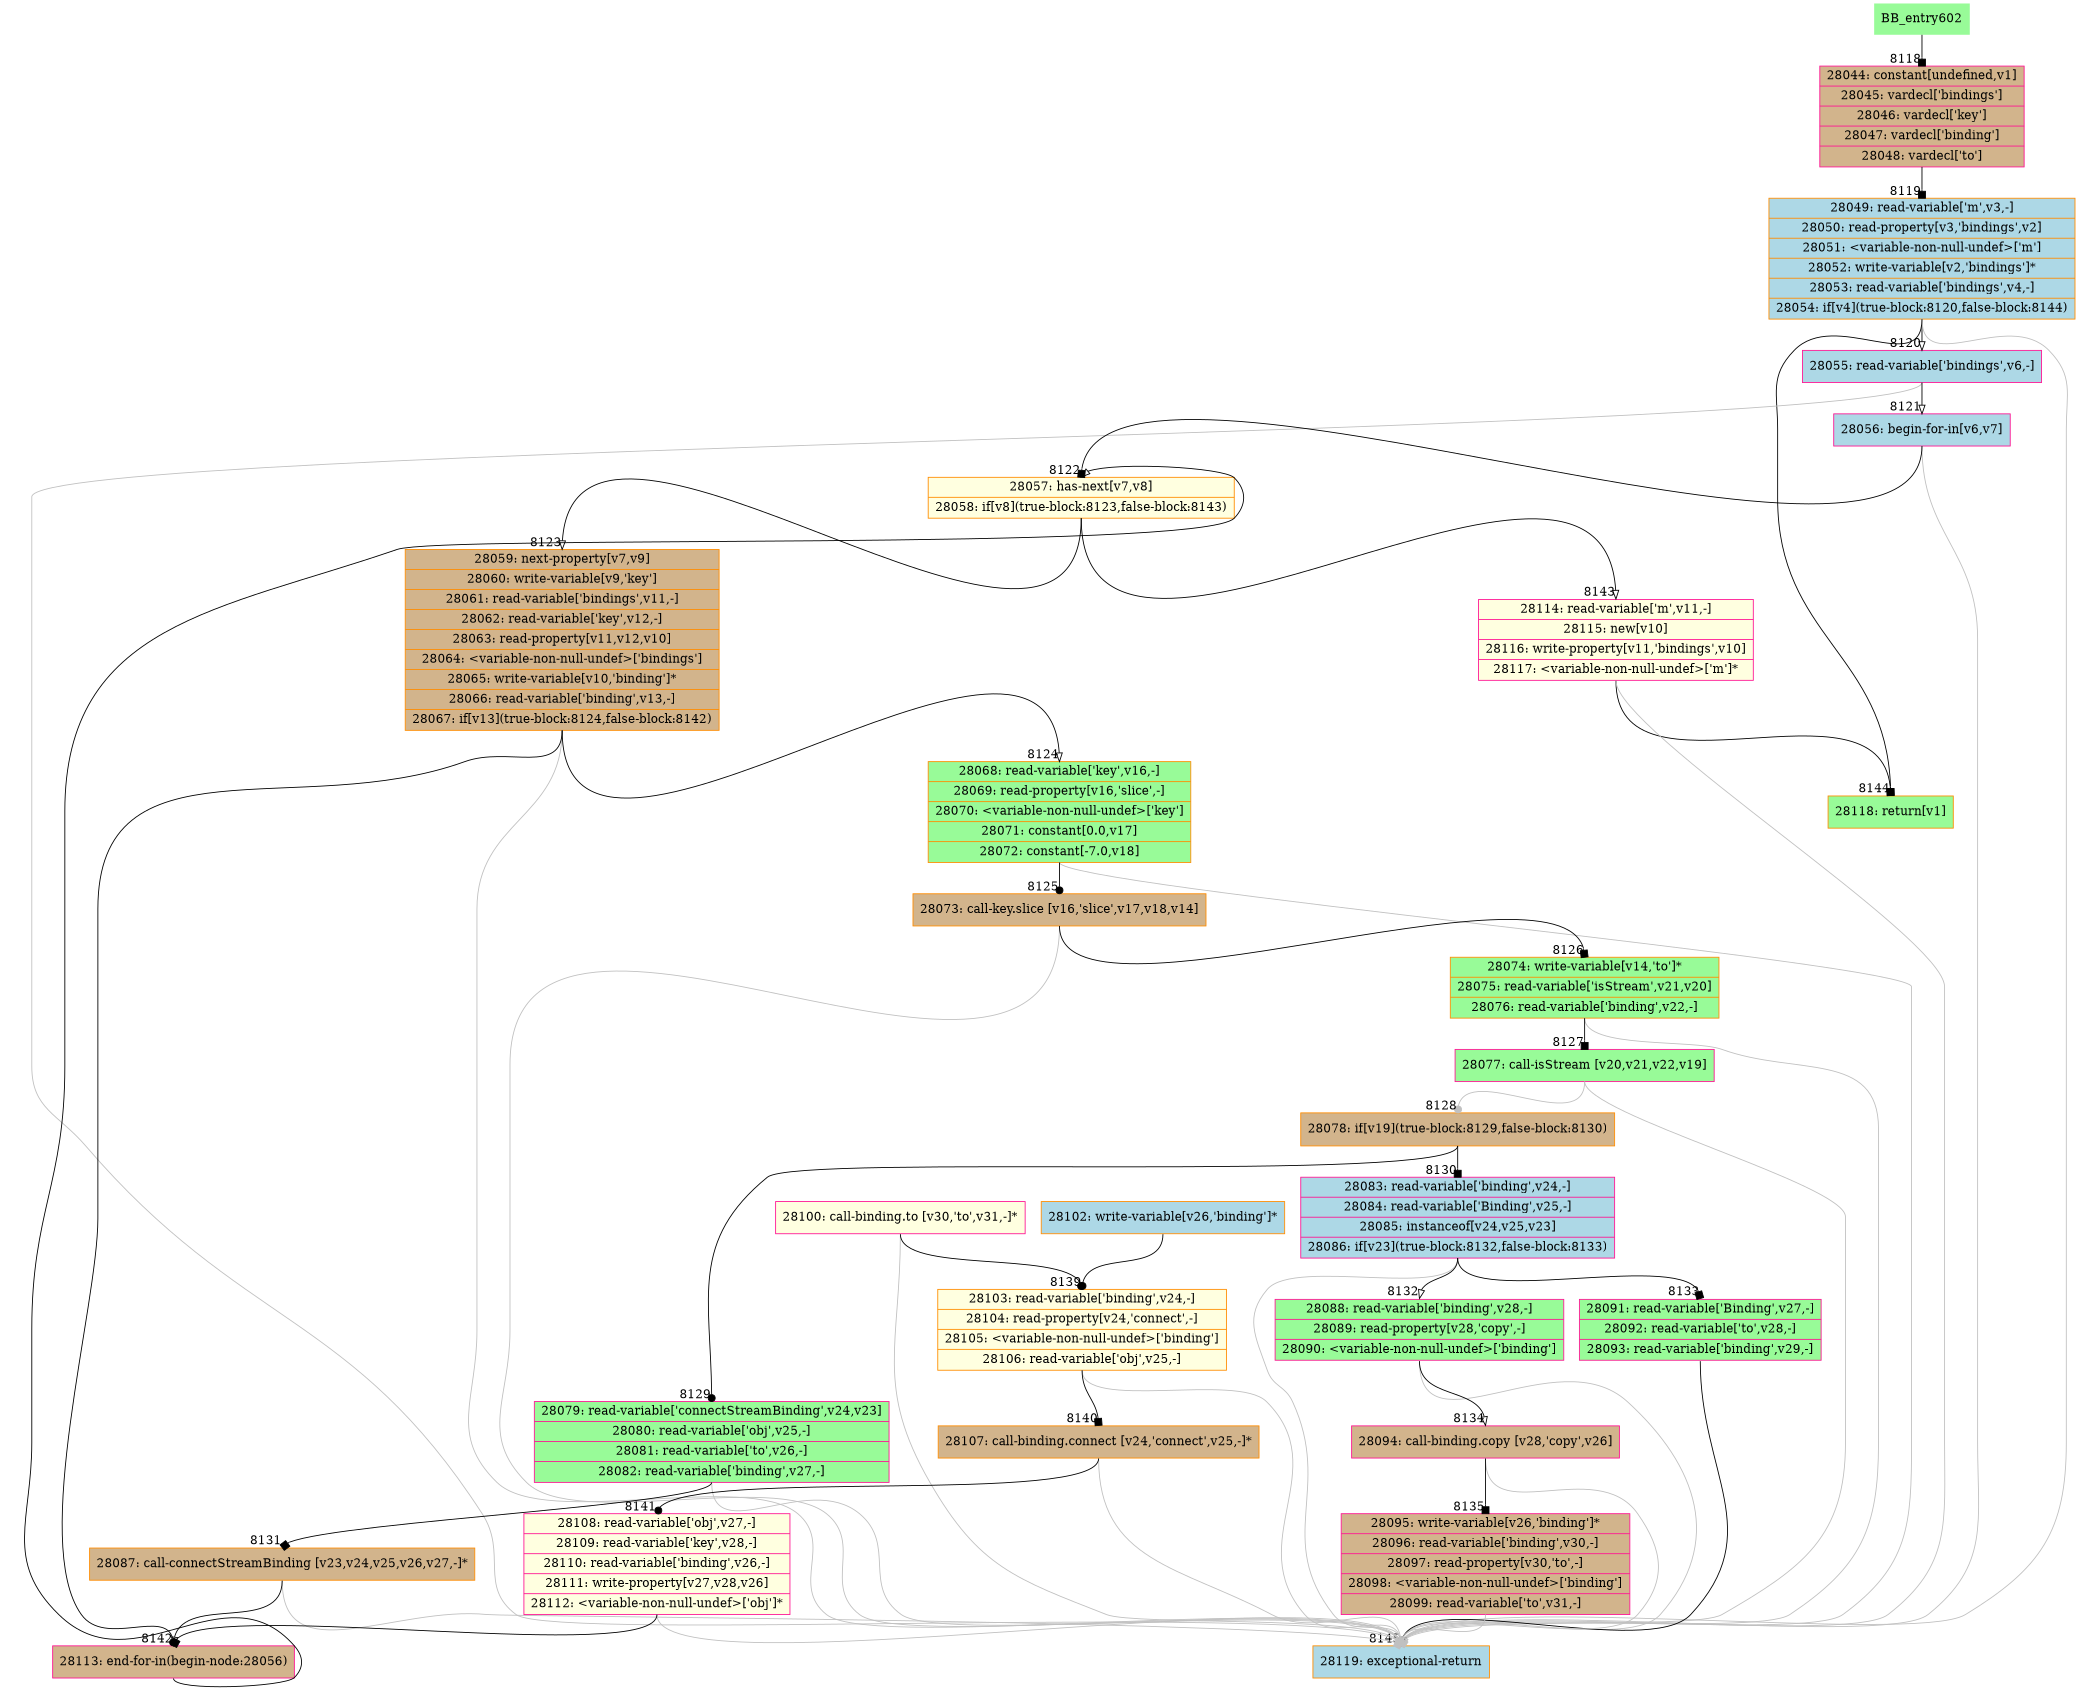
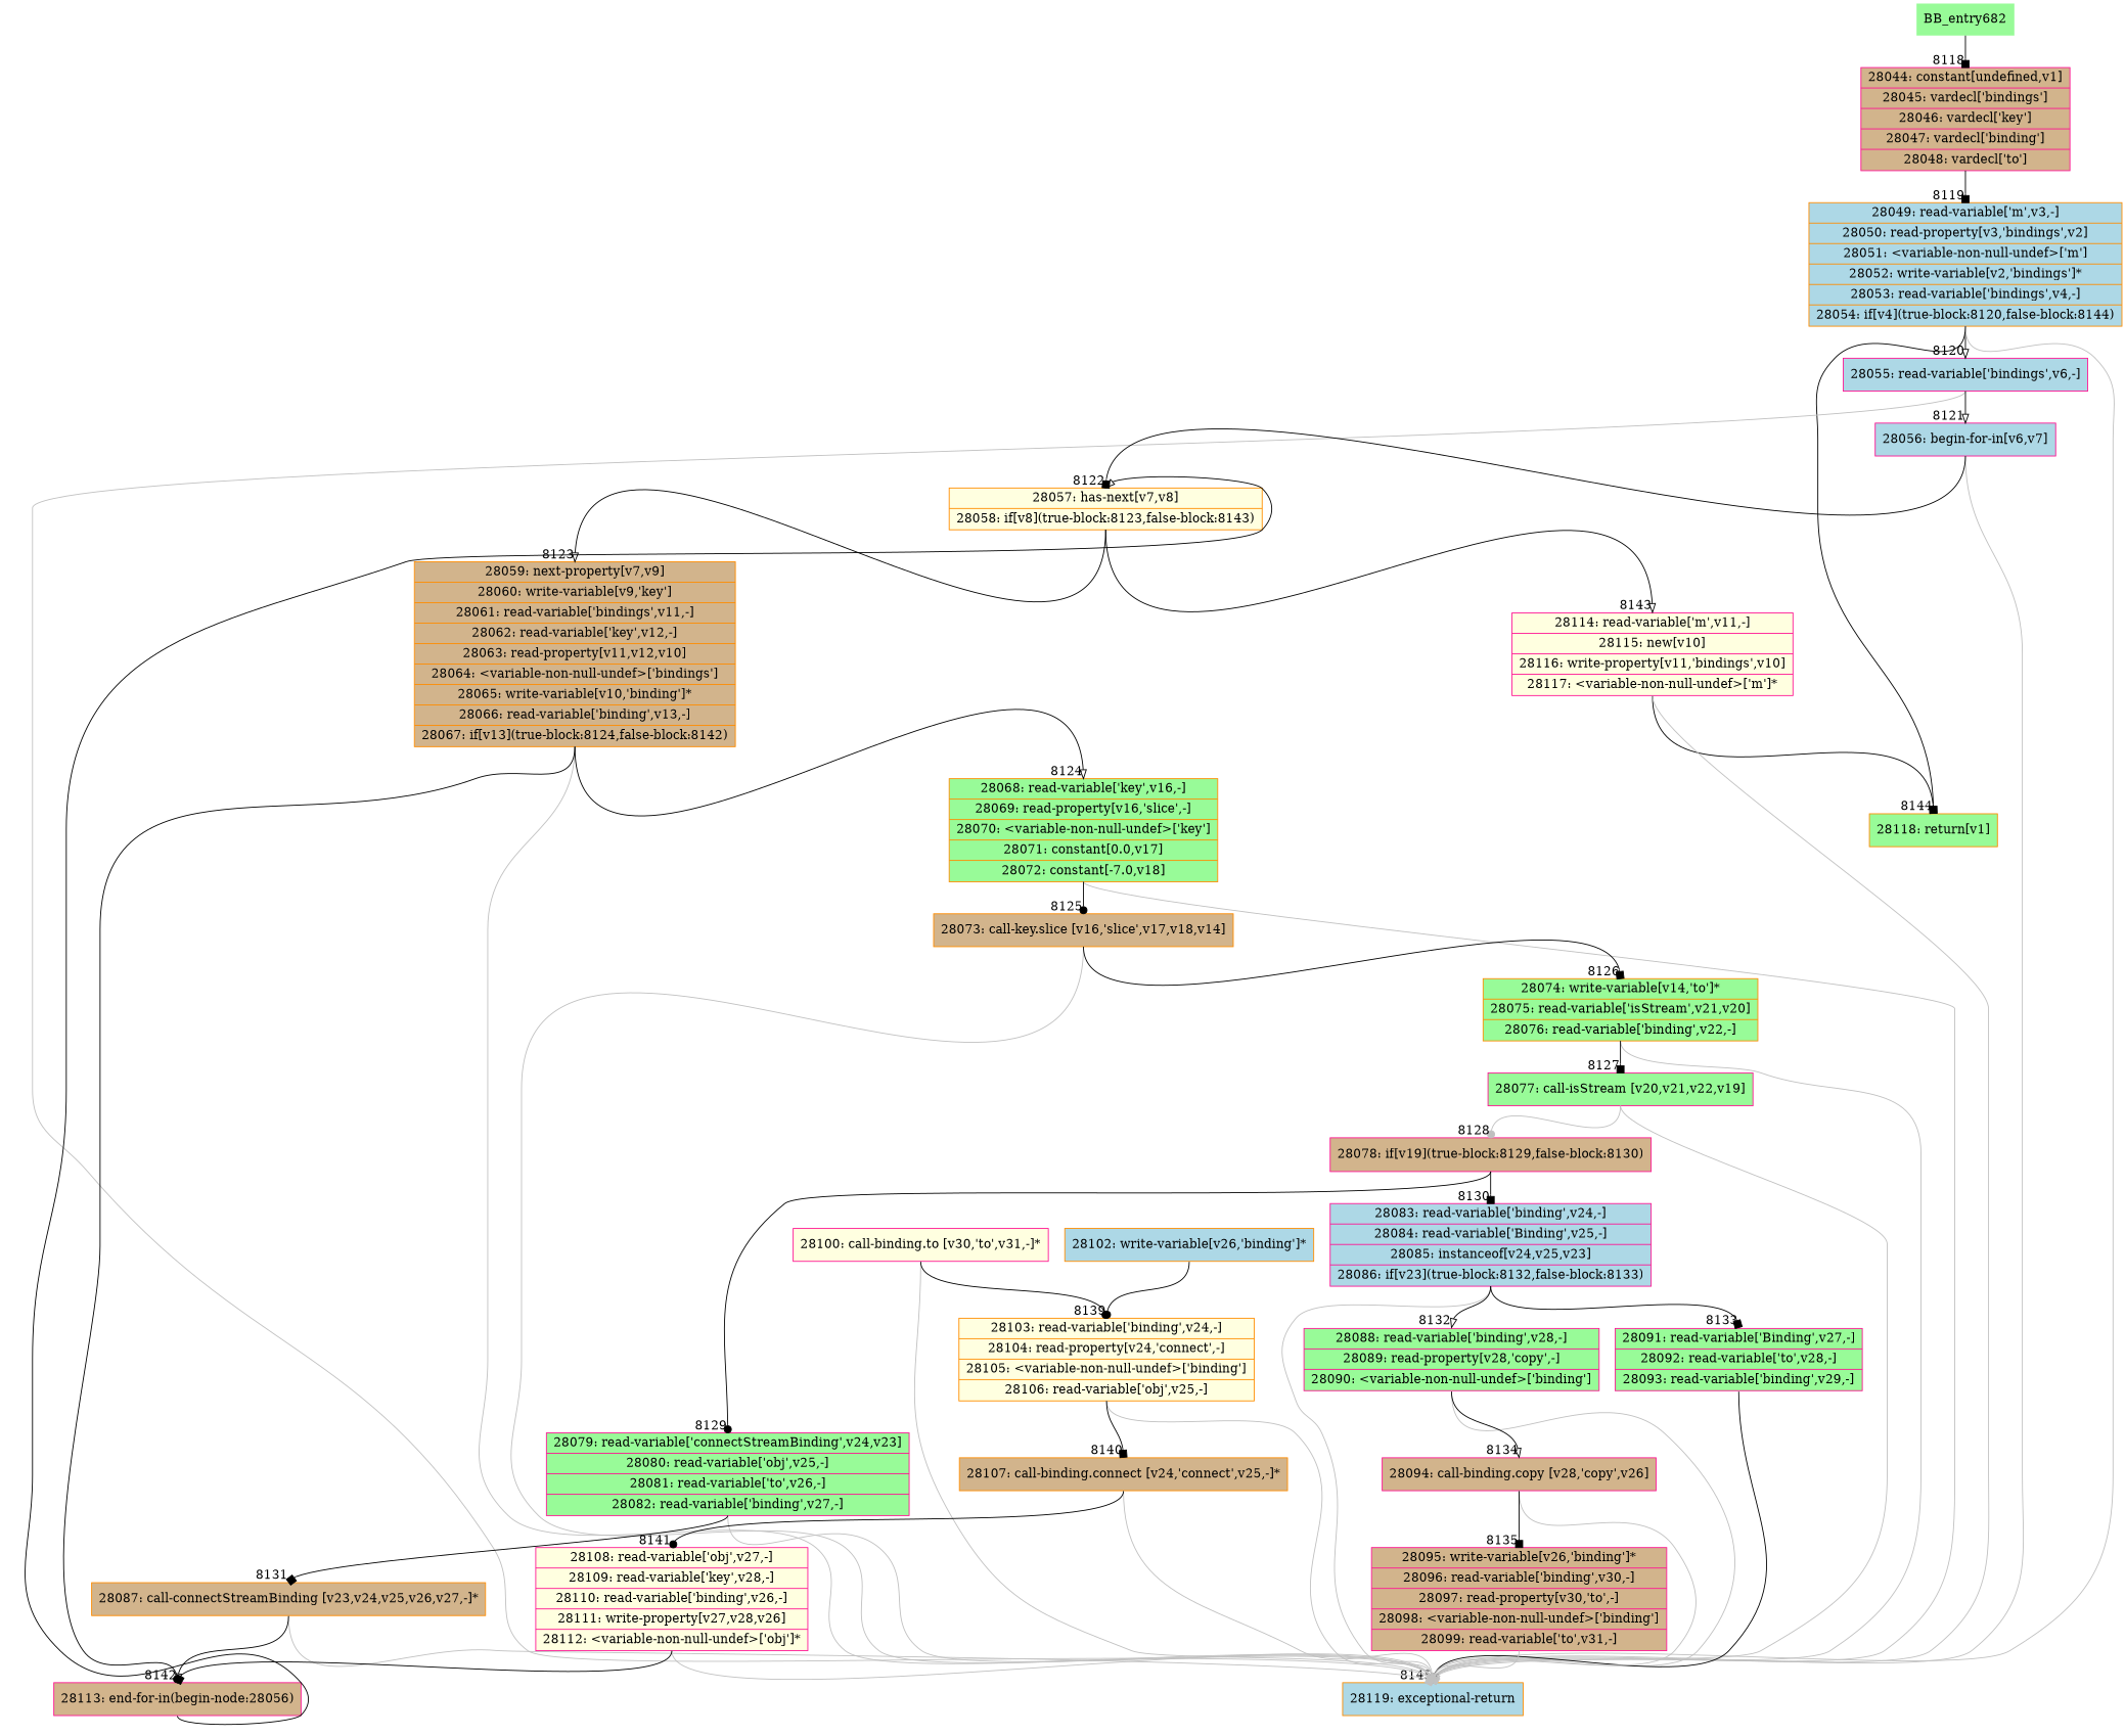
  digraph {
    rankdir=TD
    node [color=darkorange fillcolor=tan shape=record style=filled]
    edge [arrowhead=box headport=n tailport=s]
-   BB_entry682 [fillcolor=palegreen shape=none label=BB_entry602]
+   BB_entry682 [fillcolor=palegreen shape=none]
    n2 [color=deeppink label="{28044: constant[undefined,v1]|28045: vardecl['bindings']|28046: vardecl['key']|28047: vardecl['binding']|28048: vardecl['to']}"]
    n3 [fillcolor=lightblue label="{28049: read-variable['m',v3,-]|28050: read-property[v3,'bindings',v2]|28051: \<variable-non-null-undef\>['m']|28052: write-variable[v2,'bindings']*|28053: read-variable['bindings',v4,-]|28054: if[v4](true-block:8120,false-block:8144)}"]
    n4 [color=deeppink fillcolor=lightblue label="{28055: read-variable['bindings',v6,-]}"]
    n5 [fillcolor=palegreen label="{28118: return[v1]}"]
    n6 [fillcolor=lightblue label="{28119: exceptional-return}"]
    n7 [color=deeppink fillcolor=lightblue label="{28056: begin-for-in[v6,v7]}"]
    n8 [fillcolor=lightyellow label="{28057: has-next[v7,v8]|28058: if[v8](true-block:8123,false-block:8143)}"]
    n9 [label="{28059: next-property[v7,v9]|28060: write-variable[v9,'key']|28061: read-variable['bindings',v11,-]|28062: read-variable['key',v12,-]|28063: read-property[v11,v12,v10]|28064: \<variable-non-null-undef\>['bindings']|28065: write-variable[v10,'binding']*|28066: read-variable['binding',v13,-]|28067: if[v13](true-block:8124,false-block:8142)}"]
    n10 [color=deeppink fillcolor=lightyellow label="{28114: read-variable['m',v11,-]|28115: new[v10]|28116: write-property[v11,'bindings',v10]|28117: \<variable-non-null-undef\>['m']*}"]
    n11 [fillcolor=palegreen label="{28068: read-variable['key',v16,-]|28069: read-property[v16,'slice',-]|28070: \<variable-non-null-undef\>['key']|28071: constant[0.0,v17]|28072: constant[-7.0,v18]}"]
    n12 [color=deeppink label="{28113: end-for-in(begin-node:28056)}"]
    n13 [label="{28073: call-key.slice [v16,'slice',v17,v18,v14]}"]
    n14 [fillcolor=palegreen label="{28074: write-variable[v14,'to']*|28075: read-variable['isStream',v21,v20]|28076: read-variable['binding',v22,-]}"]
    n15 [color=deeppink fillcolor=palegreen label="{28077: call-isStream [v20,v21,v22,v19]}"]
-   n16 [label="{28078: if[v19](true-block:8129,false-block:8130)}"]
+   n16 [color=deeppink label="{28078: if[v19](true-block:8129,false-block:8130)}"]
    n17 [color=deeppink fillcolor=palegreen label="{28079: read-variable['connectStreamBinding',v24,v23]|28080: read-variable['obj',v25,-]|28081: read-variable['to',v26,-]|28082: read-variable['binding',v27,-]}"]
    n18 [color=deeppink fillcolor=lightblue label="{28083: read-variable['binding',v24,-]|28084: read-variable['Binding',v25,-]|28085: instanceof[v24,v25,v23]|28086: if[v23](true-block:8132,false-block:8133)}"]
    n19 [label="{28087: call-connectStreamBinding [v23,v24,v25,v26,v27,-]*}"]
    n20 [color=deeppink fillcolor=palegreen label="{28088: read-variable['binding',v28,-]|28089: read-property[v28,'copy',-]|28090: \<variable-non-null-undef\>['binding']}"]
    n21 [color=deeppink fillcolor=palegreen label="{28091: read-variable['Binding',v27,-]|28092: read-variable['to',v28,-]|28093: read-variable['binding',v29,-]}"]
    n22 [color=deeppink label="{28094: call-binding.copy [v28,'copy',v26]}"]
    n23 [color=deeppink label="{28095: write-variable[v26,'binding']*|28096: read-variable['binding',v30,-]|28097: read-property[v30,'to',-]|28098: \<variable-non-null-undef\>['binding']|28099: read-variable['to',v31,-]}"]
    n24 [fillcolor=lightblue label="{28102: write-variable[v26,'binding']*}"]
    n25 [fillcolor=lightyellow label="{28103: read-variable['binding',v24,-]|28104: read-property[v24,'connect',-]|28105: \<variable-non-null-undef\>['binding']|28106: read-variable['obj',v25,-]}"]
    n26 [color=deeppink fillcolor=lightyellow label="{28100: call-binding.to [v30,'to',v31,-]*}"]
    n27 [label="{28107: call-binding.connect [v24,'connect',v25,-]*}"]
    n28 [color=deeppink fillcolor=lightyellow label="{28108: read-variable['obj',v27,-]|28109: read-variable['key',v28,-]|28110: read-variable['binding',v26,-]|28111: write-property[v27,v28,v26]|28112: \<variable-non-null-undef\>['obj']*}"]
    BB_entry682 -> n2 [headlabel="    8118"]
    n2 -> n3 [headlabel="      8119"]
    n3 -> n4 [arrowhead=onormal headlabel="      8120"]
    n3 -> n5 [headlabel="      8144"]
    n3 -> n6 [color=gray headlabel="      8145"]
    n4 -> n6 [arrowhead=dot color=gray]
    n4 -> n7 [arrowhead=onormal headlabel="      8121"]
    n7 -> n6 [arrowhead=onormal color=gray]
    n7 -> n8 [headlabel="      8122"]
    n8 -> n9 [arrowhead=onormal headlabel="      8123"]
    n8 -> n10 [arrowhead=onormal headlabel="      8143"]
    n9 -> n6 [arrowhead=onormal color=gray]
    n9 -> n11 [arrowhead=onormal headlabel="      8124"]
    n9 -> n12 [arrowhead=dot headlabel="      8142"]
    n10 -> n5
    n10 -> n6 [color=gray]
    n11 -> n6 [arrowhead=onormal color=gray]
    n11 -> n13 [arrowhead=dot headlabel="      8125"]
    n12 -> n8 [arrowhead=onormal]
    n13 -> n6 [arrowhead=dot color=gray]
    n13 -> n14 [headlabel="      8126"]
    n14 -> n6 [arrowhead=dot color=gray]
    n14 -> n15 [headlabel="      8127"]
    n15 -> n6 [color=gray]
    n15 -> n16 [arrowhead=dot color=gray headlabel="      8128"]
    n16 -> n17 [arrowhead=dot headlabel="      8129"]
    n16 -> n18 [headlabel="      8130"]
    n17 -> n6 [color=gray]
    n17 -> n19 [headlabel="      8131"]
    n18 -> n6 [arrowhead=dot color=gray]
    n18 -> n20 [arrowhead=onormal headlabel="      8132"]
    n18 -> n21 [headlabel="      8133"]
    n19 -> n6 [color=gray]
    n19 -> n12 [arrowhead=onormal]
    n20 -> n6 [arrowhead=dot color=gray]
    n20 -> n22 [arrowhead=onormal headlabel="      8134"]
    n21 -> n6 [arrowhead=onormal color=black]
    n22 -> n6 [arrowhead=onormal color=gray]
    n22 -> n23 [headlabel="      8135"]
    n23 -> n6 [arrowhead=onormal color=gray]
    n24 -> n25 [arrowhead=dot]
    n25 -> n6 [arrowhead=dot color=gray]
    n25 -> n27 [headlabel="      8140"]
    n26 -> n6 [color=gray]
    n26 -> n25 [arrowhead=dot headlabel="      8139"]
    n27 -> n6 [arrowhead=onormal color=gray]
    n27 -> n28 [arrowhead=dot headlabel="      8141"]
    n28 -> n6 [arrowhead=onormal color=gray]
    n28 -> n12
  }
